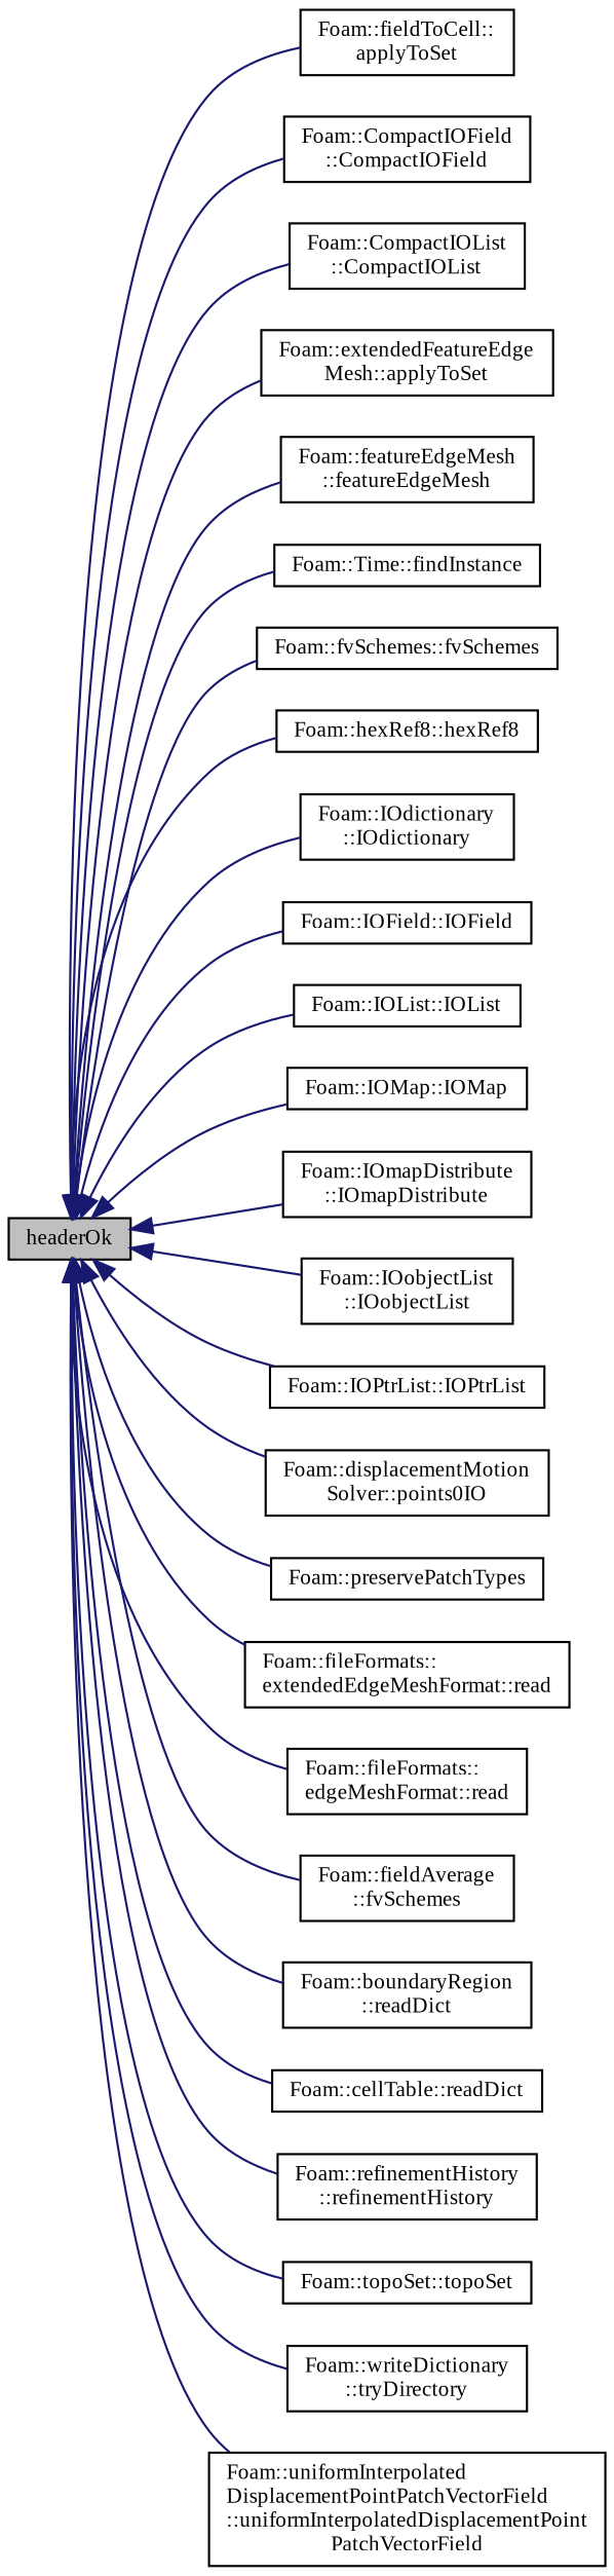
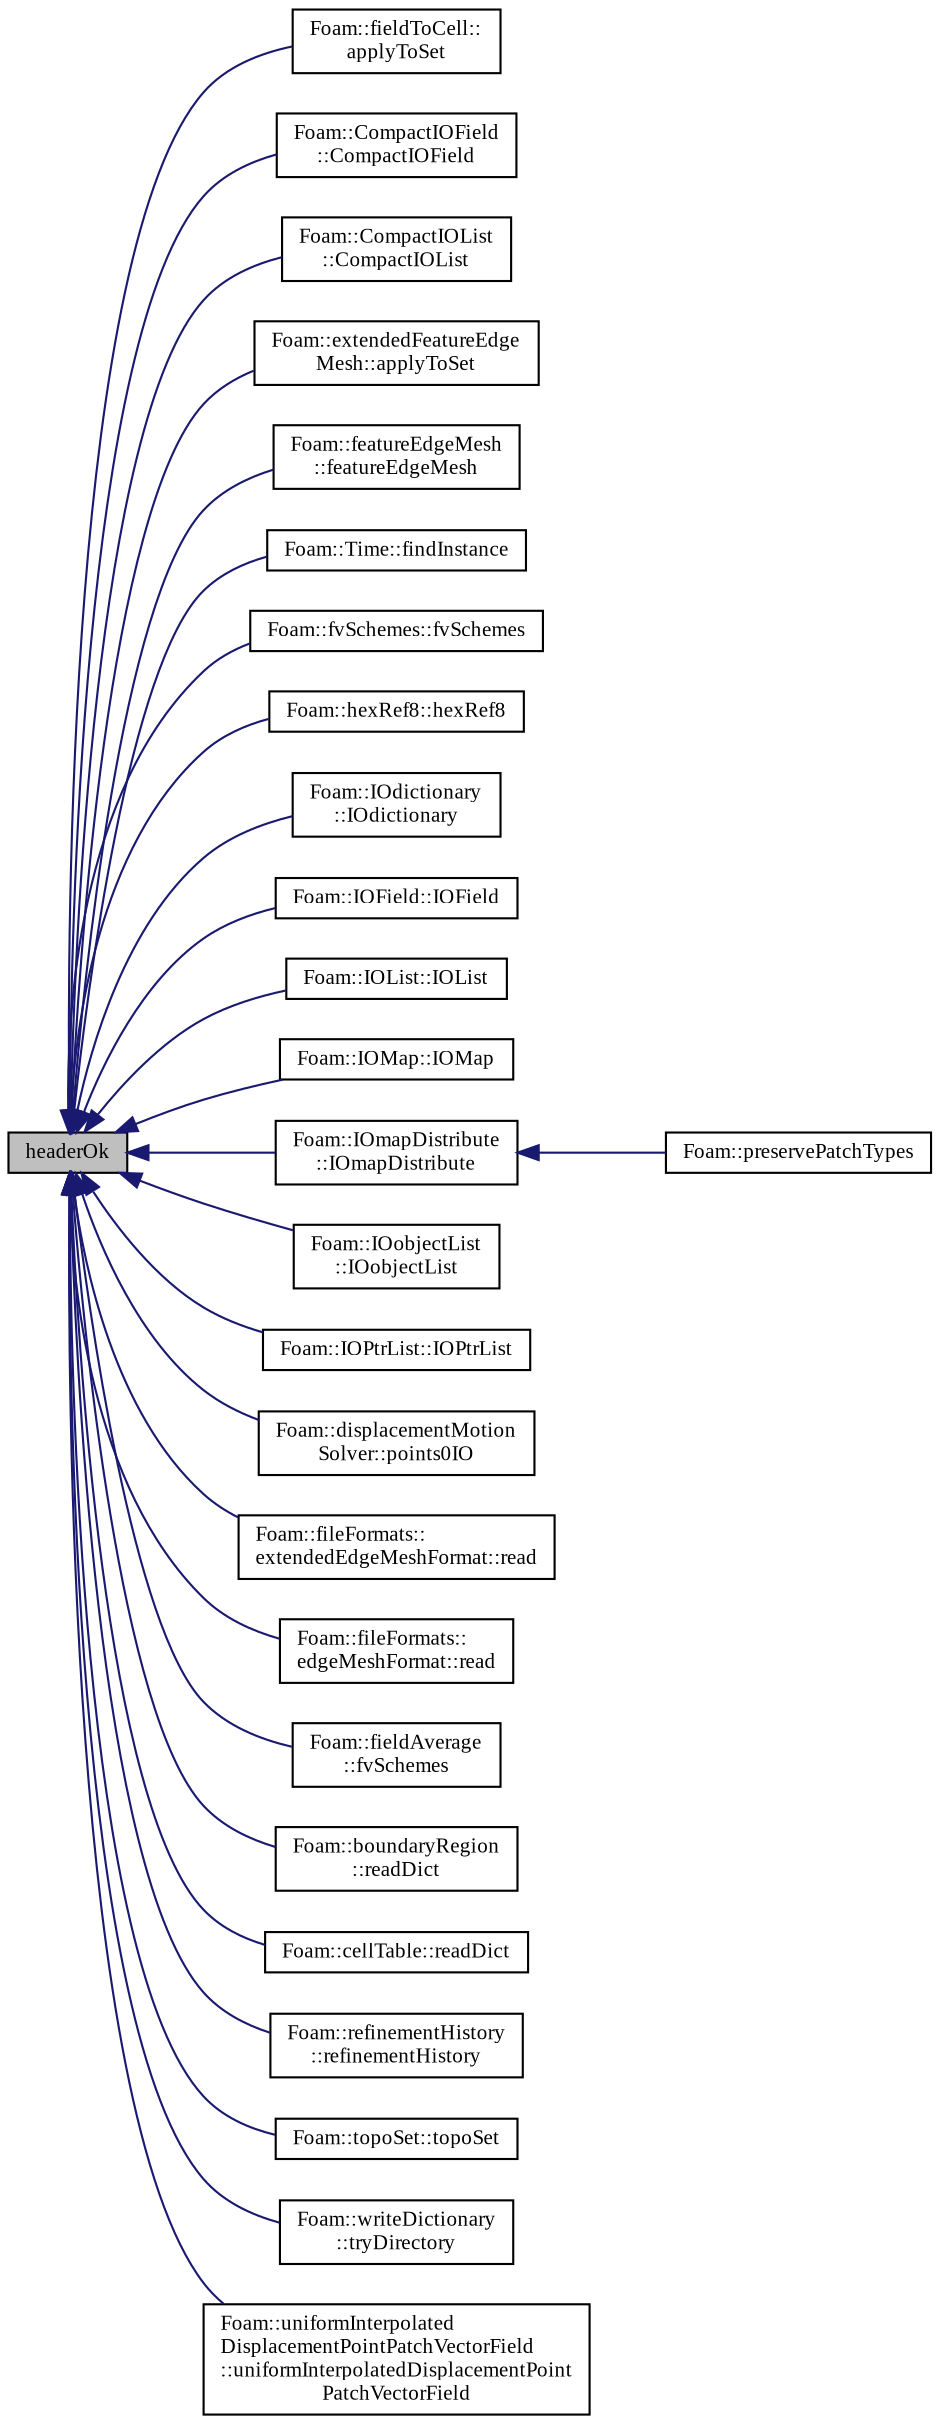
  digraph {
    fontname="Liberation Serif"
    rankdir=LR
    node [color=black fontname="Liberation Serif" fontsize=10 shape=record]
    edge [color=midnightblue dir=back fontname="Liberation Serif" fontsize=10 labelfontname=FreeSans labelfontsize=10 style=solid]
    n1 [fillcolor=grey75 fontcolor=black height=0.2 label=headerOk style=filled width=0.4]
    n2 [height=0.2 label="Foam::fieldToCell::\lapplyToSet" width=0.4]
    n3 [height=0.2 label="Foam::CompactIOField\l::CompactIOField" width=0.4]
    n4 [height=0.2 label="Foam::CompactIOList\l::CompactIOList" width=0.4]
    n5 [height=0.2 label="Foam::extendedFeatureEdge\lMesh::applyToSet" width=0.4]
    n6 [height=0.2 label="Foam::featureEdgeMesh\l::featureEdgeMesh" width=0.4]
    n7 [height=0.2 label="Foam::Time::findInstance" width=0.4]
    n8 [height=0.2 label="Foam::fvSchemes::fvSchemes" width=0.4]
    n9 [height=0.2 label="Foam::hexRef8::hexRef8" width=0.4]
    n10 [height=0.2 label="Foam::IOdictionary\l::IOdictionary" width=0.4]
    n11 [height=0.2 label="Foam::IOField::IOField" width=0.4]
    n12 [height=0.2 label="Foam::IOList::IOList" width=0.4]
    n13 [height=0.2 label="Foam::IOMap::IOMap" width=0.4]
    n14 [height=0.2 label="Foam::IOmapDistribute\l::IOmapDistribute" width=0.4]
    n15 [height=0.2 label="Foam::IOobjectList\l::IOobjectList" width=0.4]
    n16 [height=0.2 label="Foam::IOPtrList::IOPtrList" width=0.4]
    n17 [height=0.2 label="Foam::displacementMotion\lSolver::points0IO" width=0.4]
    n18 [height=0.2 label="Foam::preservePatchTypes" width=0.4]
    n19 [height=0.2 label="Foam::fileFormats::\lextendedEdgeMeshFormat::read" width=0.4]
    n20 [height=0.2 label="Foam::fileFormats::\ledgeMeshFormat::read" width=0.4]
    n21 [height=0.2 label="Foam::fieldAverage\l::fvSchemes" width=0.4]
    n22 [height=0.2 label="Foam::boundaryRegion\l::readDict" width=0.4]
    n23 [height=0.2 label="Foam::cellTable::readDict" width=0.4]
    n24 [height=0.2 label="Foam::refinementHistory\l::refinementHistory" width=0.4]
    n25 [height=0.2 label="Foam::topoSet::topoSet" width=0.4]
    n26 [height=0.2 label="Foam::writeDictionary\l::tryDirectory" width=0.4]
    n27 [height=0.2 label="Foam::uniformInterpolated\lDisplacementPointPatchVectorField\l::uniformInterpolatedDisplacementPoint\lPatchVectorField" width=0.4]
    n1 -> n2
    n1 -> n3
    n1 -> n4
    n1 -> n5
    n1 -> n6
    n1 -> n7
    n1 -> n8
    n1 -> n9
    n1 -> n10
    n1 -> n11
    n1 -> n12
    n1 -> n13
    n1 -> n14
    n1 -> n15
    n1 -> n16
    n1 -> n17
-   n1 -> n18
+   n14 -> n18
    n1 -> n19
    n1 -> n20
    n1 -> n21
    n1 -> n22
    n1 -> n23
    n1 -> n24
    n1 -> n25
    n1 -> n26
    n1 -> n27
  }
